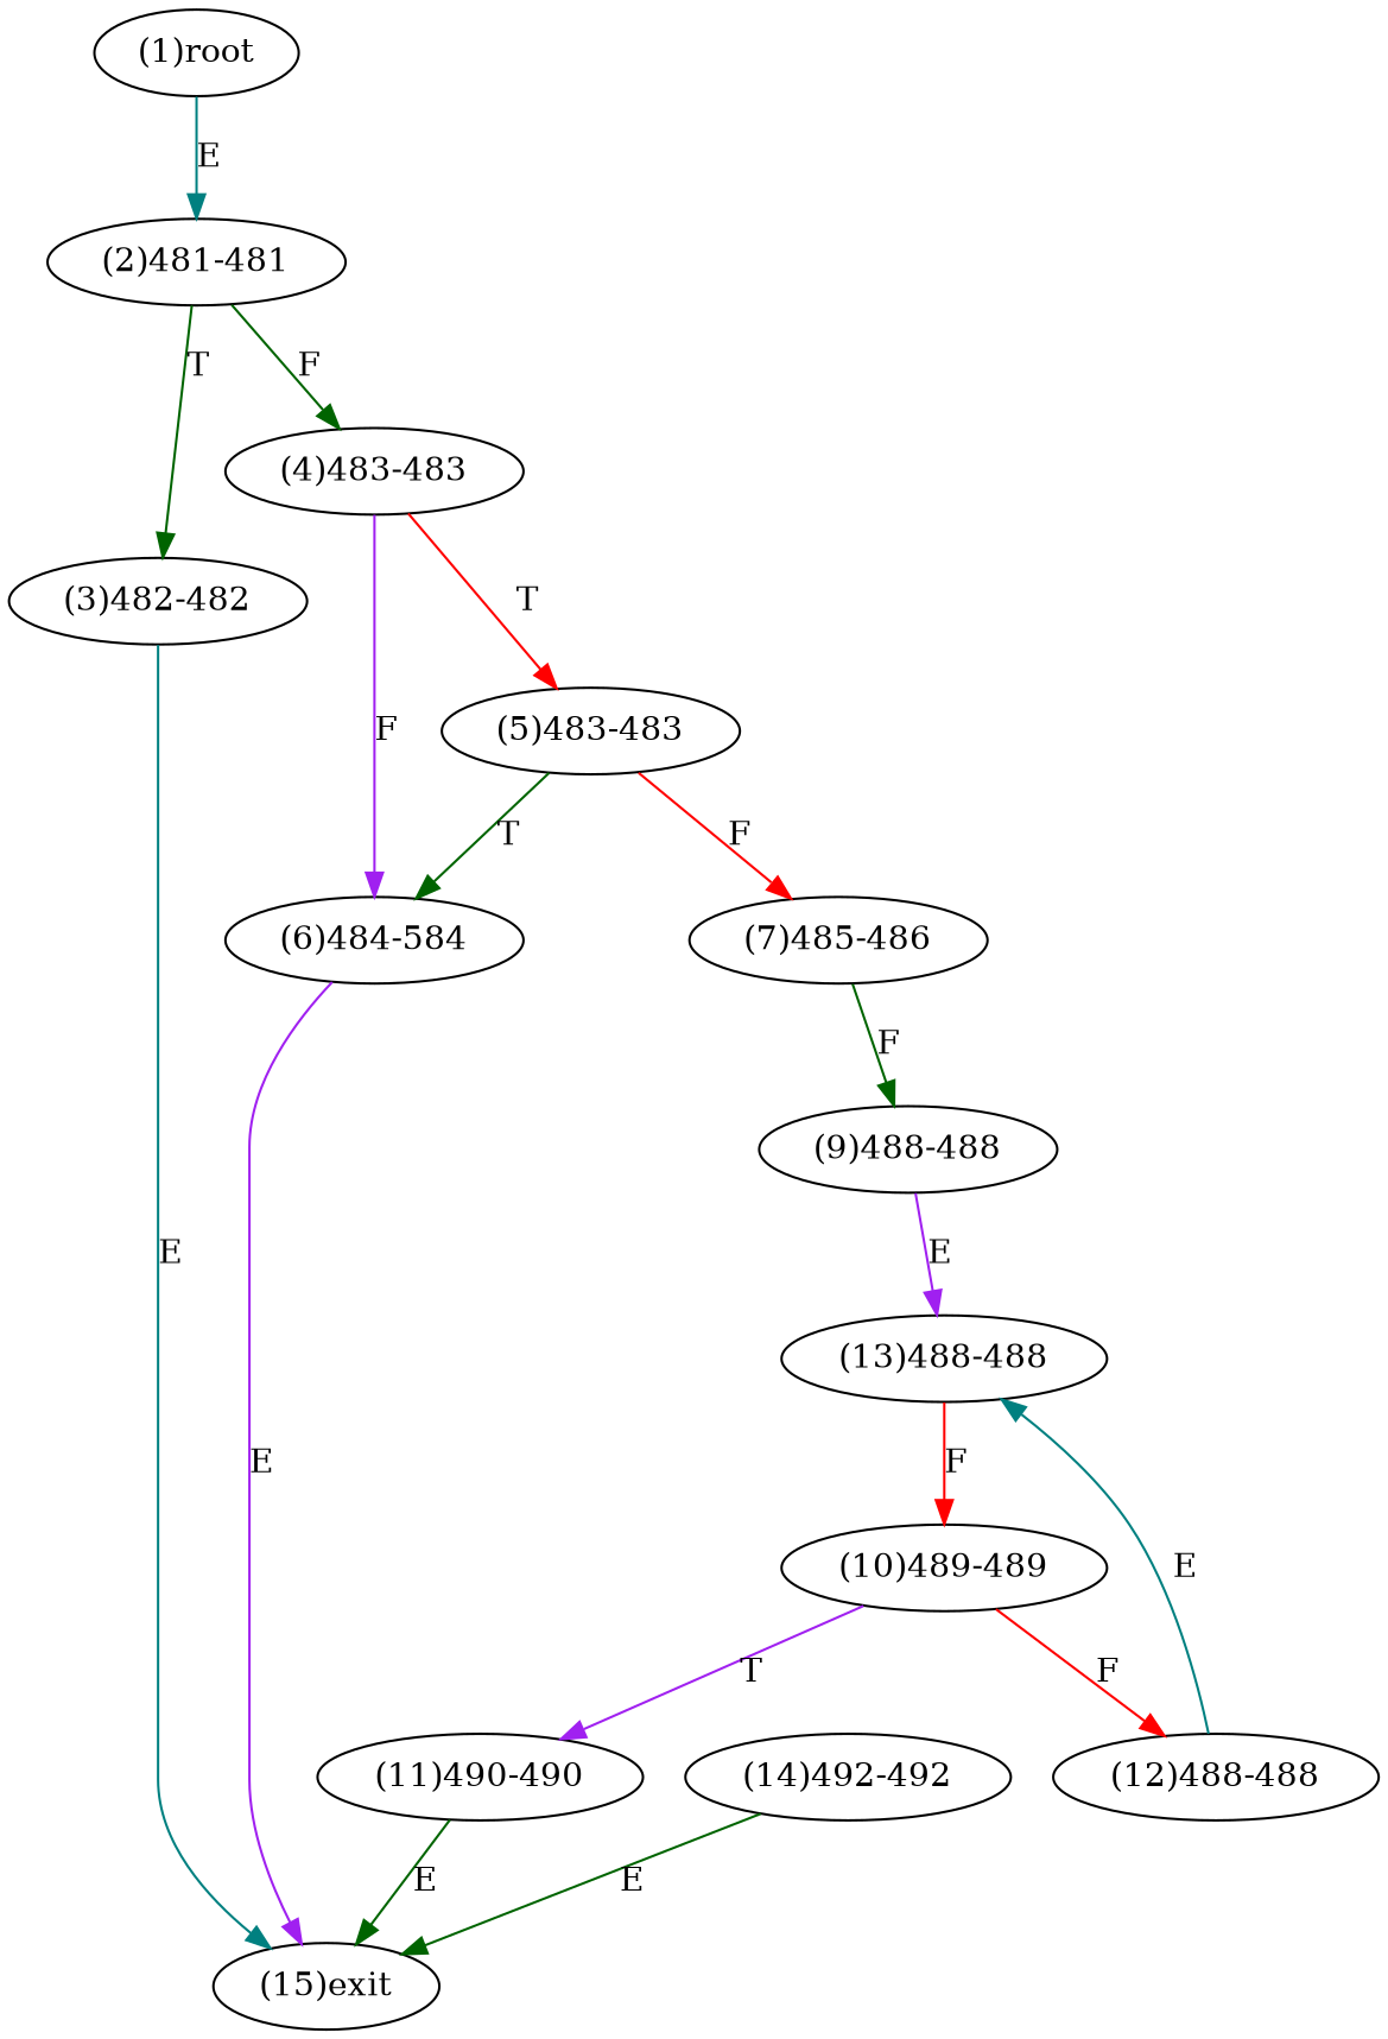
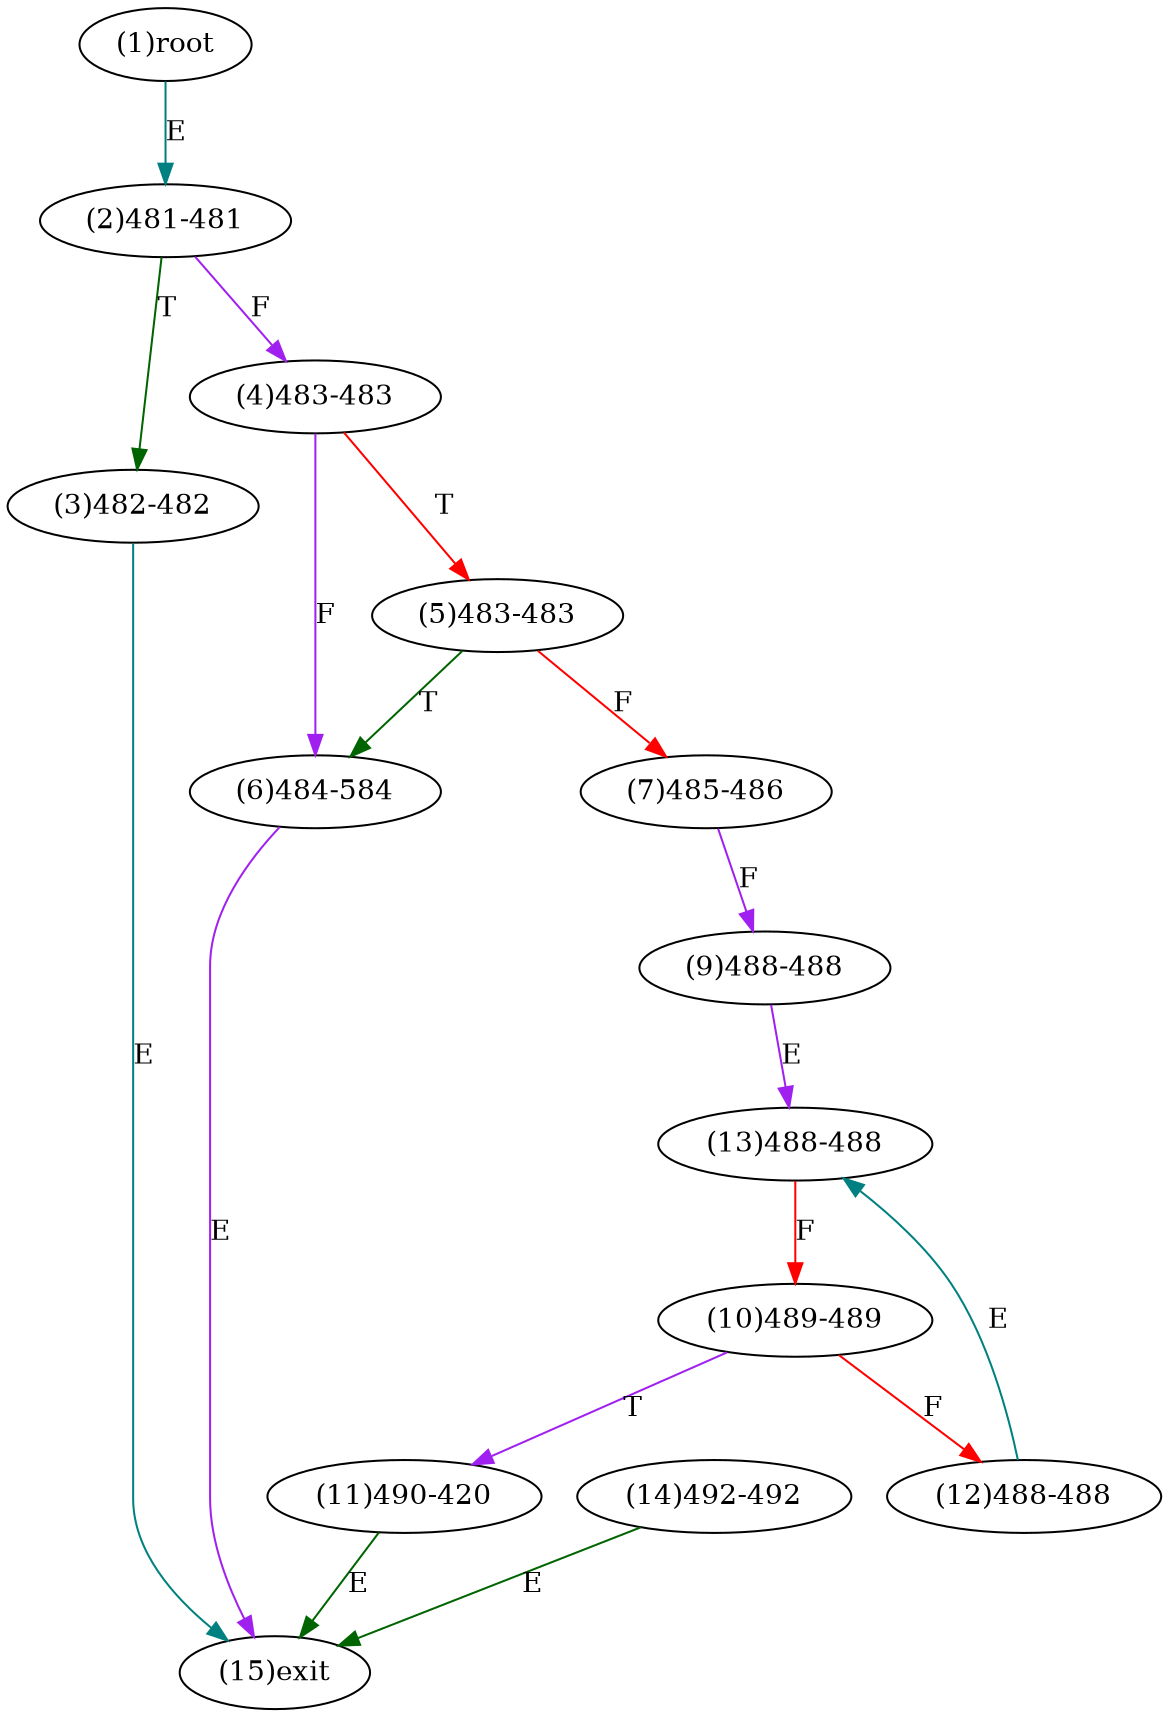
  digraph {
    edge [color=darkgreen]
    n1 [label="(1)root"]
    n2 [label="(2)481-481"]
    n3 [label="(3)482-482"]
    n4 [label="(4)483-483"]
    n5 [label="(15)exit"]
    n6 [label="(5)483-483"]
    n7 [label="(6)484-584"]
    n8 [label="(7)485-486"]
    n9 [label="(9)488-488"]
    n10 [label="(13)488-488"]
    n11 [label="(10)489-489"]
-   n12 [label="(11)490-490"]
+   n12 [label="(11)490-420"]
    n13 [label="(12)488-488"]
    n14 [label="(14)492-492"]
    n1 -> n2 [color=teal label=E]
    n2 -> n3 [label=T]
-   n2 -> n4 [label=F]
+   n2 -> n4 [color=purple label=F]
    n3 -> n5 [color=teal label=E]
    n4 -> n6 [color=red label=T]
    n4 -> n7 [color=purple label=F]
    n6 -> n7 [label=T]
    n6 -> n8 [color=red label=F]
    n7 -> n5 [color=purple label=E]
-   n8 -> n9 [label=F]
+   n8 -> n9 [color=purple label=F]
    n9 -> n10 [color=purple label=E]
    n10 -> n11 [color=red label=F]
    n11 -> n12 [color=purple label=T]
    n11 -> n13 [color=red label=F]
    n12 -> n5 [label=E]
    n13 -> n10 [color=teal label=E]
    n14 -> n5 [label=E]
  }
